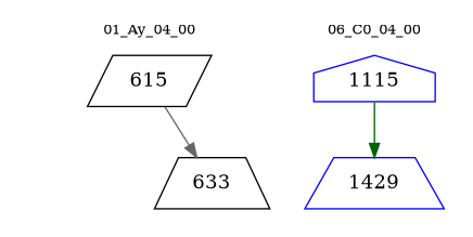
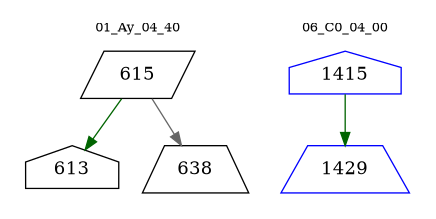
  digraph {
    node [color=black shape=house]
    edge [color=darkgreen]
    n1 [label=615 shape=parallelogram]
-   n3 [label=633 shape=trapezium]
-   n4 [color=blue label=1115]
+   n2 [label=613]
+   n3 [label=638 shape=trapezium]
+   n4 [color=blue label=1415]
    n5 [color=blue label=1429 shape=trapezium]
    subgraph cluster_1 {
      color=white
      fontsize=10
-     label="01_Ay_04_00"
+     label="01_Ay_04_40"
      n1
+     n2
      n3
    }
    subgraph cluster_2 {
      color=white
      fontsize=10
      label="06_C0_04_00"
      n4
      n5
    }
+   n1 -> n2
    n1 -> n3 [color=gray40]
    n4 -> n5
  }
